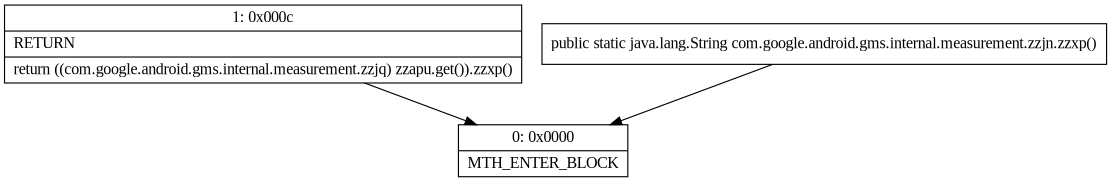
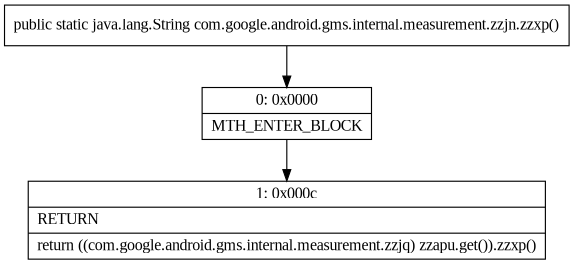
  digraph {
    fontname="Liberation Serif"
    node [shape=record fontname="Liberation Serif"]
    edge [fontname="Liberation Serif"]
    n1 [label="{0\:\ 0x0000|MTH_ENTER_BLOCK\l}"]
    n2 [label="{1\:\ 0x000c|RETURN\l|return ((com.google.android.gms.internal.measurement.zzjq) zzapu.get()).zzxp()\l}"]
    n3 [label="{public static java.lang.String com.google.android.gms.internal.measurement.zzjn.zzxp() }"]
-   n2 -> n1
+   n1 -> n2
    n3 -> n1
  }
